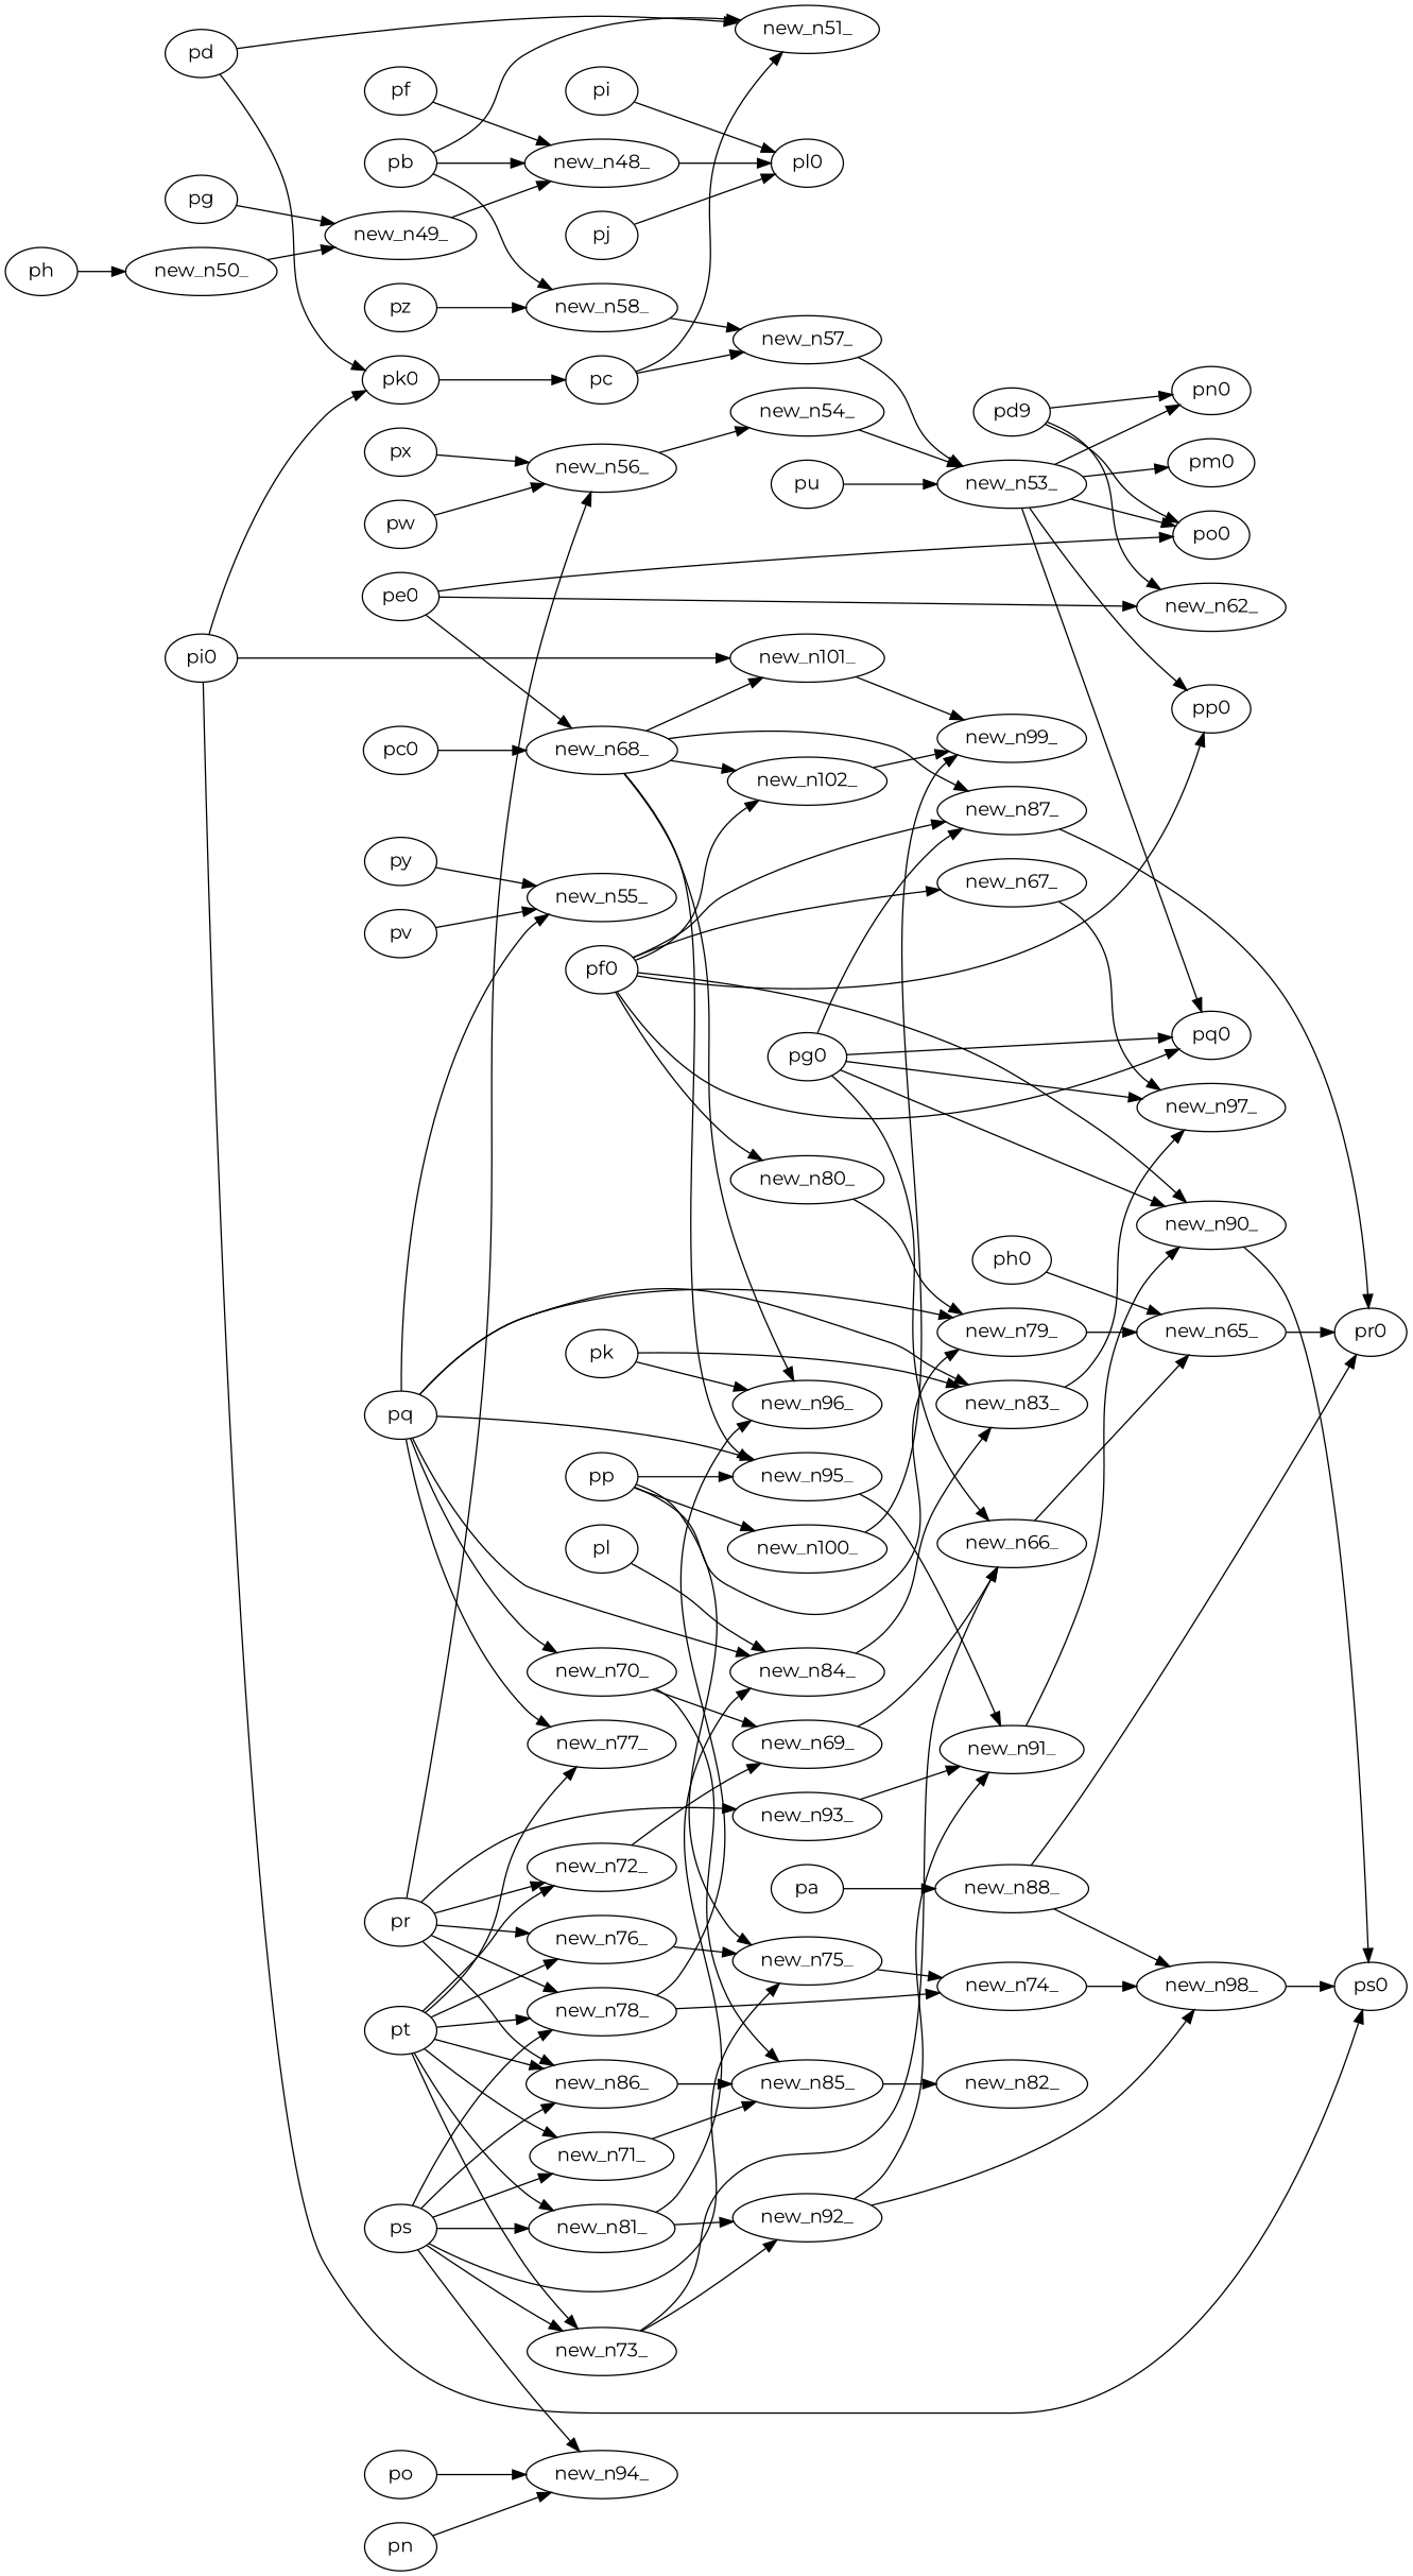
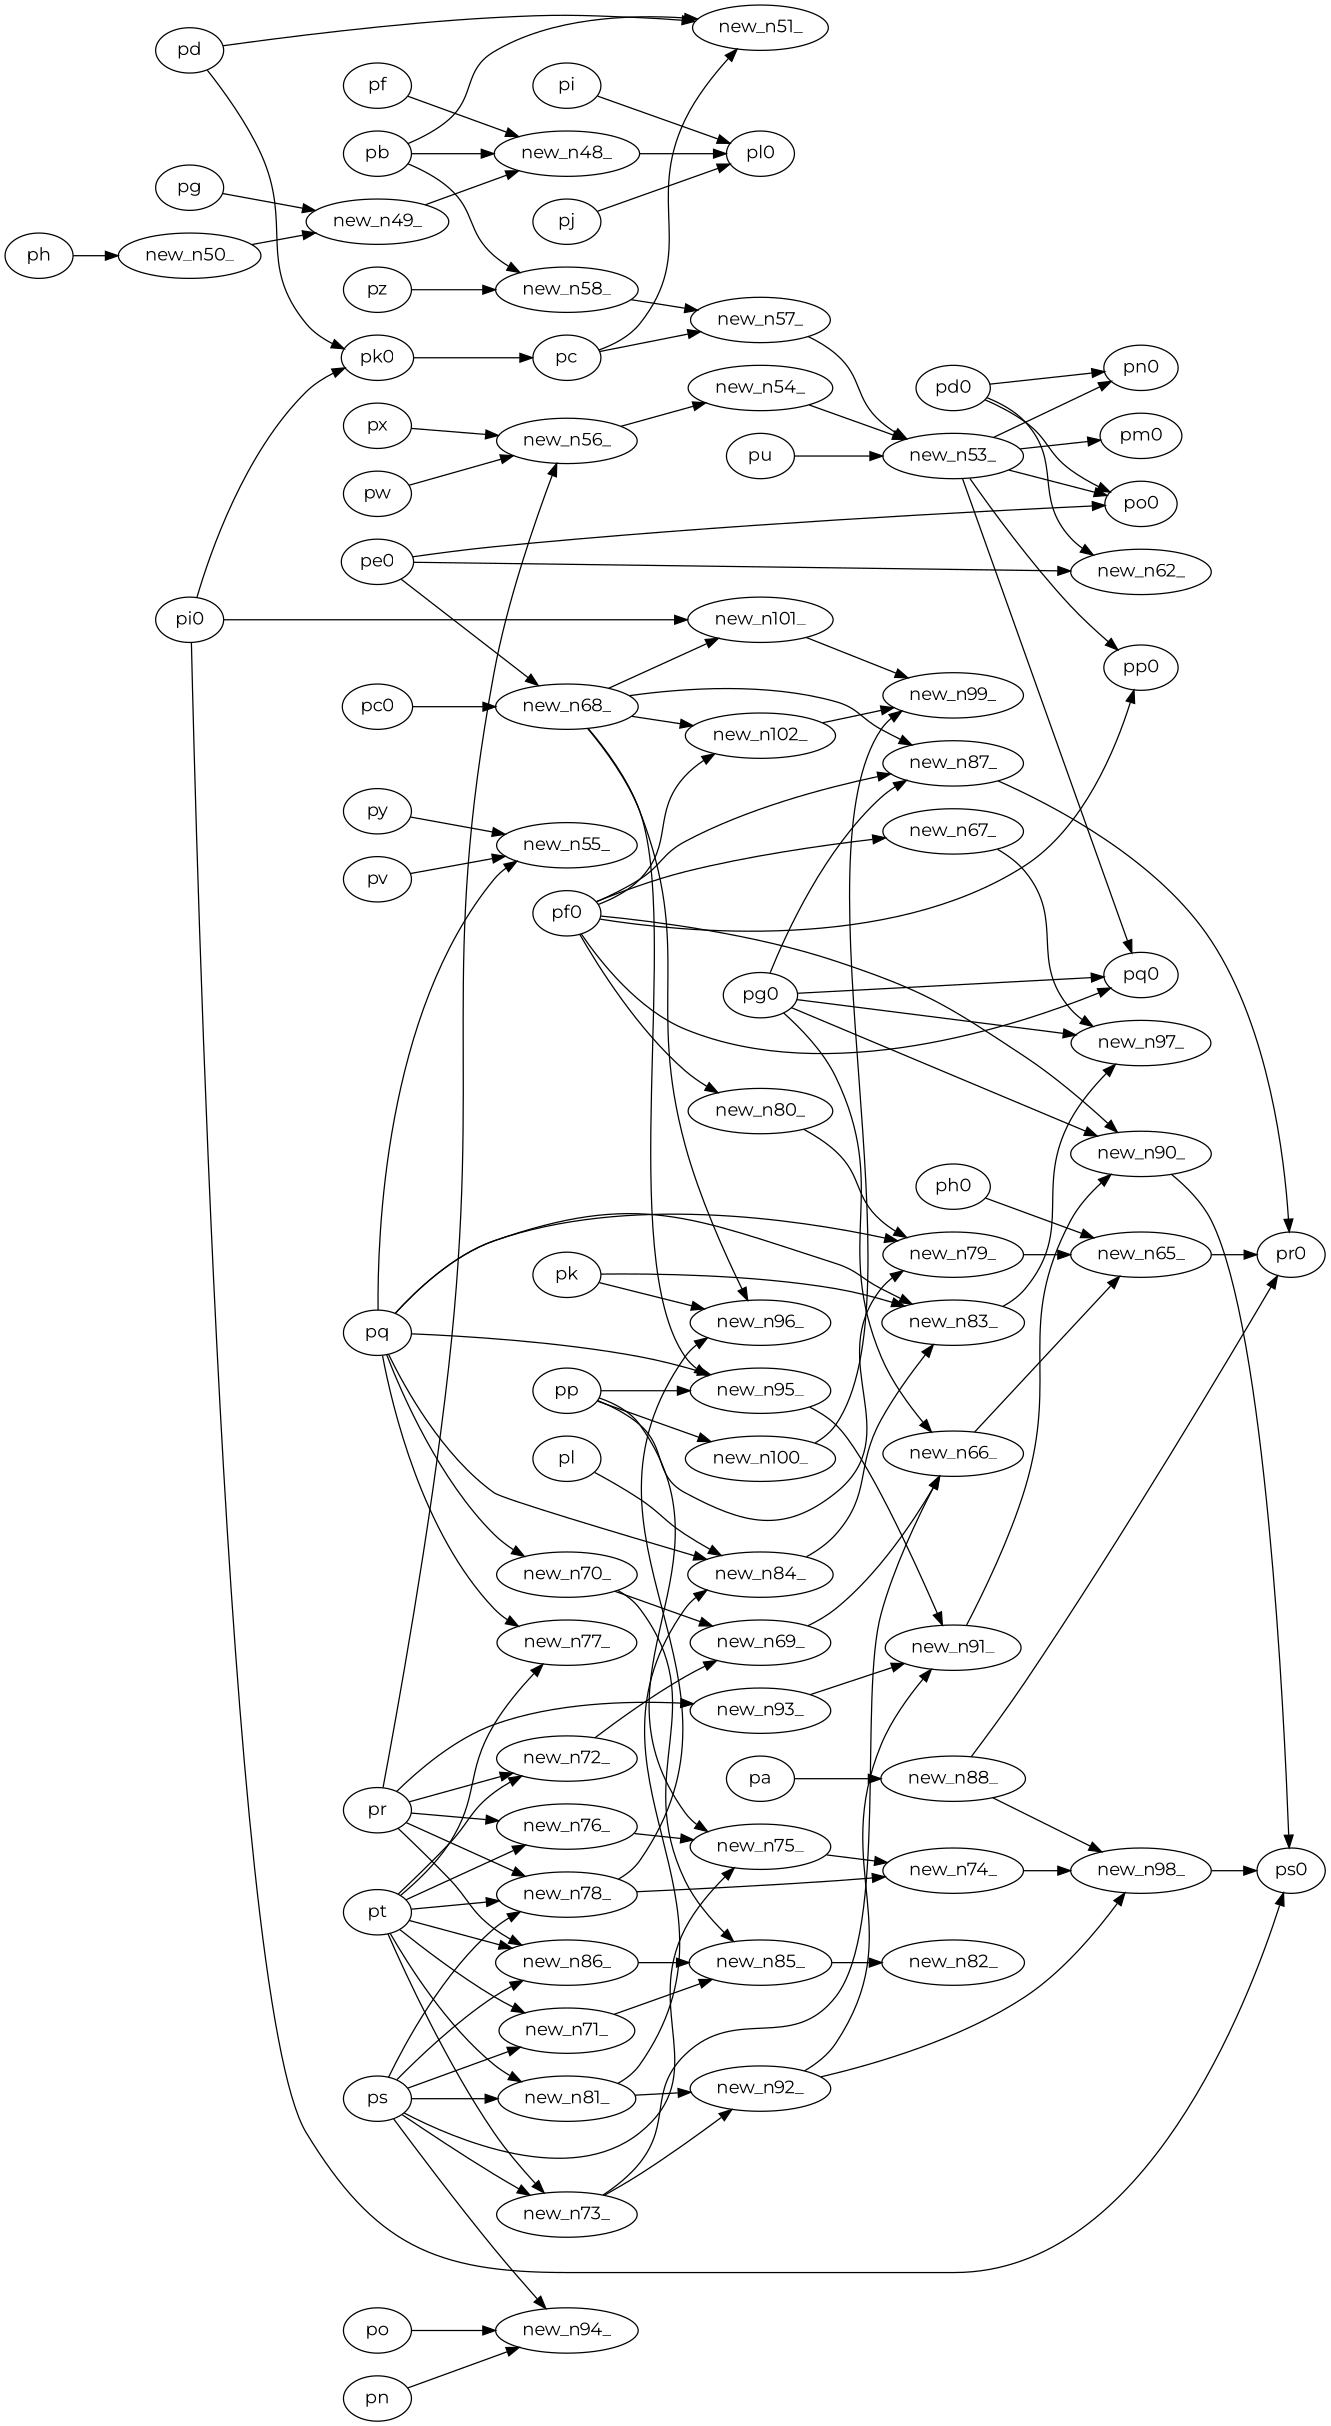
  digraph {
    fontname=Montserrat
    rankdir=LR
    node [fontname=Montserrat]
    edge [fontname=Montserrat]
    pi0
    pk0
    ps0
    new_n101_
    pc
    new_n99_
    new_n51_
    new_n57_
    new_n53_
    pd
    new_n48_
    pl0
    pj
    pi
    pf
    pb
    new_n58_
    new_n49_
    pg
    new_n50_
    ph
    pm0
    pn0
    po0
    pp0
    pq0
    pu
    new_n54_
    new_n56_
    py
    new_n55_
    pq
    new_n79_
    new_n70_
    new_n77_
    new_n83_
    new_n84_
    new_n95_
    new_n65_
    new_n69_
    new_n85_
    new_n97_
    new_n91_
    pv
    px
    pr
    new_n72_
    new_n78_
    new_n76_
    new_n86_
    new_n93_
    new_n96_
    new_n74_
    new_n75_
    pw
    pz
-   pd0 [label=pd9]
+   pd0
    new_n62_
    pe0
    new_n68_
    new_n87_
    new_n102_
    pf0
    new_n67_
    new_n80_
    new_n90_
    pr0
    pg0
    new_n66_
    new_n88_
    new_n98_
    ph0
    new_n73_
    new_n92_
    pc0
    new_n82_
    pt
    new_n71_
    new_n81_
    ps
    new_n94_
    pp
    new_n100_
    pk
    pl
    pa
    po
    pn
    pi0 -> pk0
    pi0 -> ps0
    pi0 -> new_n101_
    pk0 -> pc
    new_n101_ -> new_n99_
    pc -> new_n51_
    pc -> new_n57_
    new_n57_ -> new_n53_
    new_n53_ -> pm0
    new_n53_ -> pn0
    new_n53_ -> po0
    new_n53_ -> pp0
    new_n53_ -> pq0
    pd -> pk0
    pd -> new_n51_
    new_n48_ -> pl0
    pj -> pl0
    pi -> pl0
    pf -> new_n48_
    pb -> new_n51_
    pb -> new_n48_
    pb -> new_n58_
    new_n58_ -> new_n57_
    new_n49_ -> new_n48_
    pg -> new_n49_
    new_n50_ -> new_n49_
    ph -> new_n50_
    pu -> new_n53_
    new_n54_ -> new_n53_
    new_n56_ -> new_n54_
    py -> new_n55_
    pq -> new_n55_
    pq -> new_n79_
    pq -> new_n70_
    pq -> new_n77_
    pq -> new_n83_
    pq -> new_n84_
    pq -> new_n95_
    new_n79_ -> new_n65_
    new_n70_ -> new_n69_
    new_n70_ -> new_n85_
    new_n83_ -> new_n97_
    new_n84_ -> new_n83_
    new_n95_ -> new_n91_
    new_n65_ -> pr0
    new_n69_ -> new_n66_
    new_n85_ -> new_n82_
    new_n91_ -> new_n90_
    pv -> new_n55_
    px -> new_n56_
    pr -> new_n56_
    pr -> new_n72_
    pr -> new_n78_
    pr -> new_n76_
    pr -> new_n86_
    pr -> new_n93_
    new_n72_ -> new_n69_
    new_n78_ -> new_n96_
    new_n78_ -> new_n74_
    new_n76_ -> new_n75_
    new_n86_ -> new_n85_
    new_n93_ -> new_n91_
    new_n74_ -> new_n98_
    new_n75_ -> new_n74_
    pw -> new_n56_
    pz -> new_n58_
    pd0 -> pn0
    pd0 -> po0
    pd0 -> new_n62_
    pe0 -> po0
    pe0 -> new_n62_
    pe0 -> new_n68_
    new_n68_ -> new_n101_
    new_n68_ -> new_n95_
    new_n68_ -> new_n96_
    new_n68_ -> new_n87_
    new_n68_ -> new_n102_
    new_n87_ -> pr0
    new_n102_ -> new_n99_
    pf0 -> pp0
    pf0 -> pq0
    pf0 -> new_n87_
    pf0 -> new_n102_
    pf0 -> new_n67_
    pf0 -> new_n80_
    pf0 -> new_n90_
    new_n67_ -> new_n97_
    new_n80_ -> new_n79_
    new_n90_ -> ps0
    pg0 -> pq0
    pg0 -> new_n97_
    pg0 -> new_n87_
    pg0 -> new_n90_
    pg0 -> new_n66_
    new_n66_ -> new_n65_
    new_n88_ -> pr0
    new_n88_ -> new_n98_
    new_n98_ -> ps0
    ph0 -> new_n65_
    new_n73_ -> new_n66_
    new_n73_ -> new_n92_
    new_n92_ -> new_n91_
    new_n92_ -> new_n98_
    pc0 -> new_n68_
    pt -> new_n77_
    pt -> new_n72_
    pt -> new_n78_
    pt -> new_n76_
    pt -> new_n86_
    pt -> new_n73_
    pt -> new_n71_
    pt -> new_n81_
    new_n71_ -> new_n85_
    new_n81_ -> new_n84_
    new_n81_ -> new_n92_
    ps -> new_n78_
    ps -> new_n86_
    ps -> new_n75_
    ps -> new_n73_
    ps -> new_n71_
    ps -> new_n81_
    ps -> new_n94_
    pp -> new_n79_
    pp -> new_n95_
    pp -> new_n75_
    pp -> new_n100_
    new_n100_ -> new_n99_
    pk -> new_n83_
    pk -> new_n96_
    pl -> new_n84_
    pa -> new_n88_
    po -> new_n94_
    pn -> new_n94_
  }
